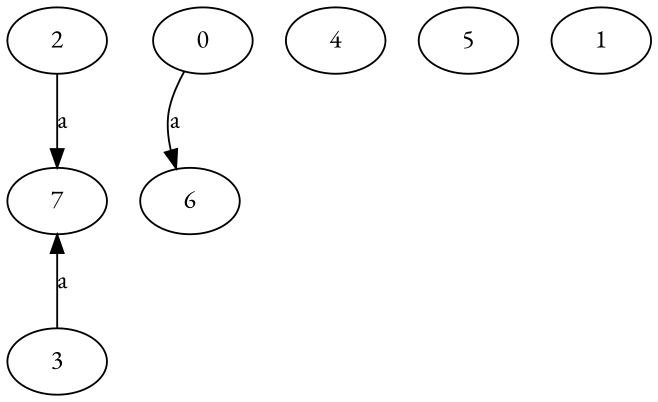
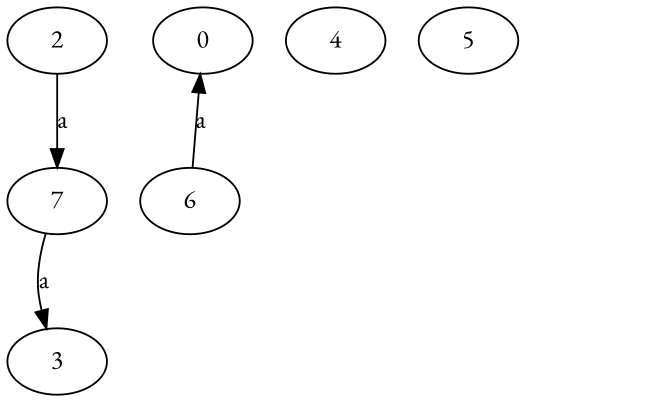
  strict digraph {
    fontname="EB Garamond"
    node [fontname="EB Garamond"]
    edge [fontname="EB Garamond"]
    2
    7
    0
    6
    3
    4
    5
-   1
    2 -> 7 [label=a]
-   0 -> 6 [label=a]
-   3 -> 7 [label=a]
+   6 -> 0 [label=a]
+   7 -> 3 [label=a]
  }
